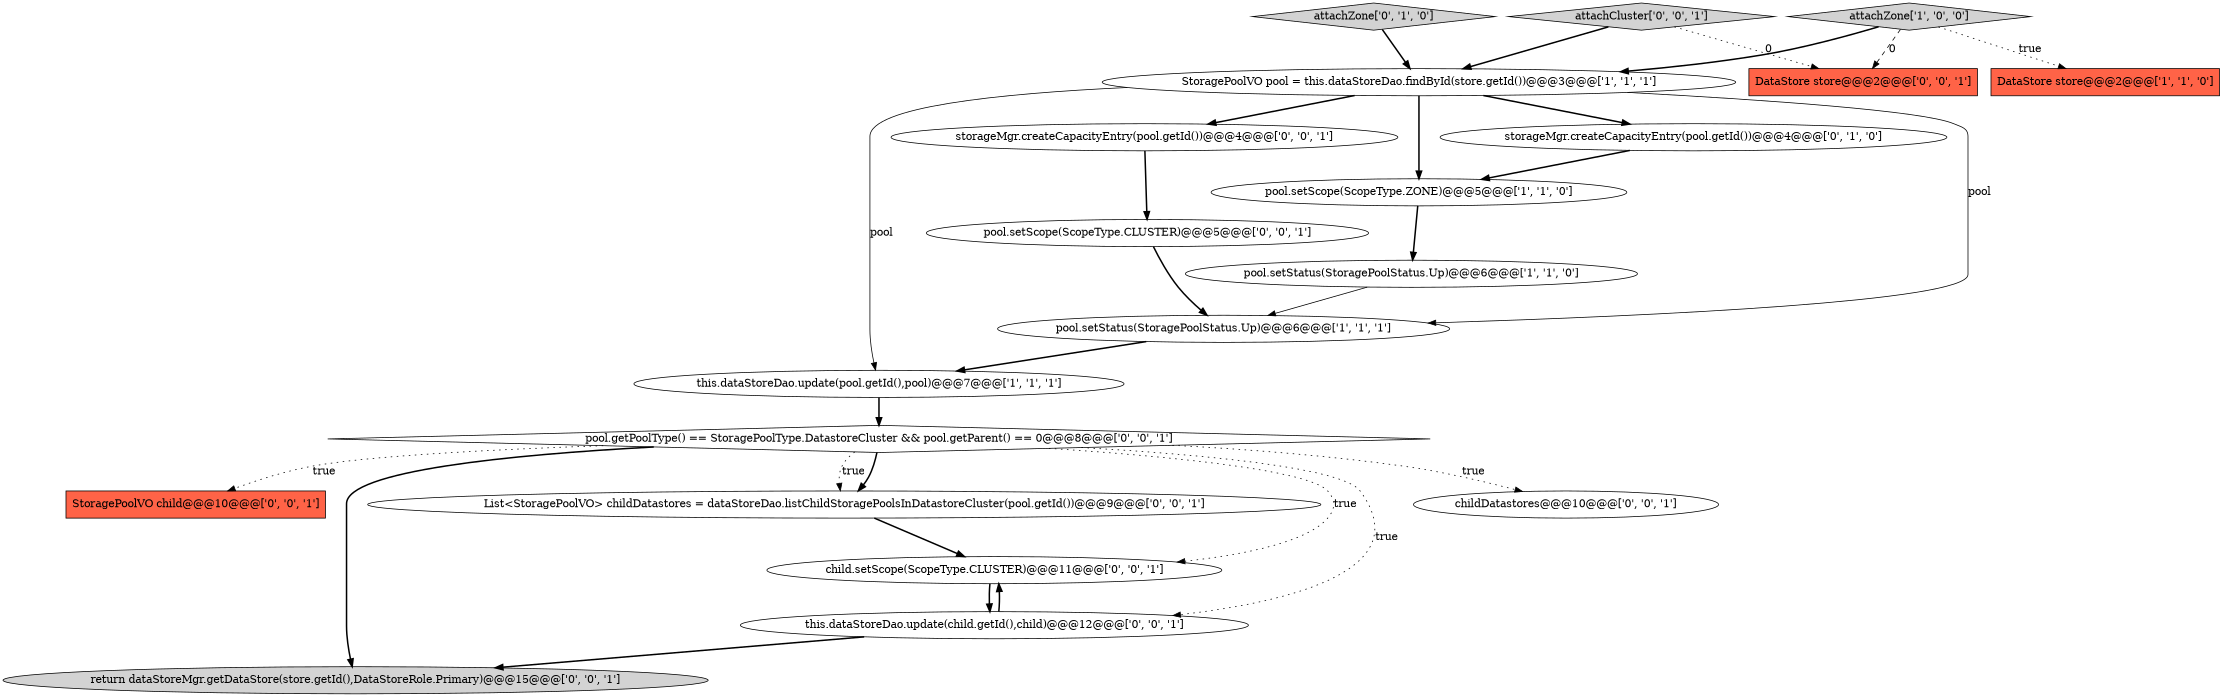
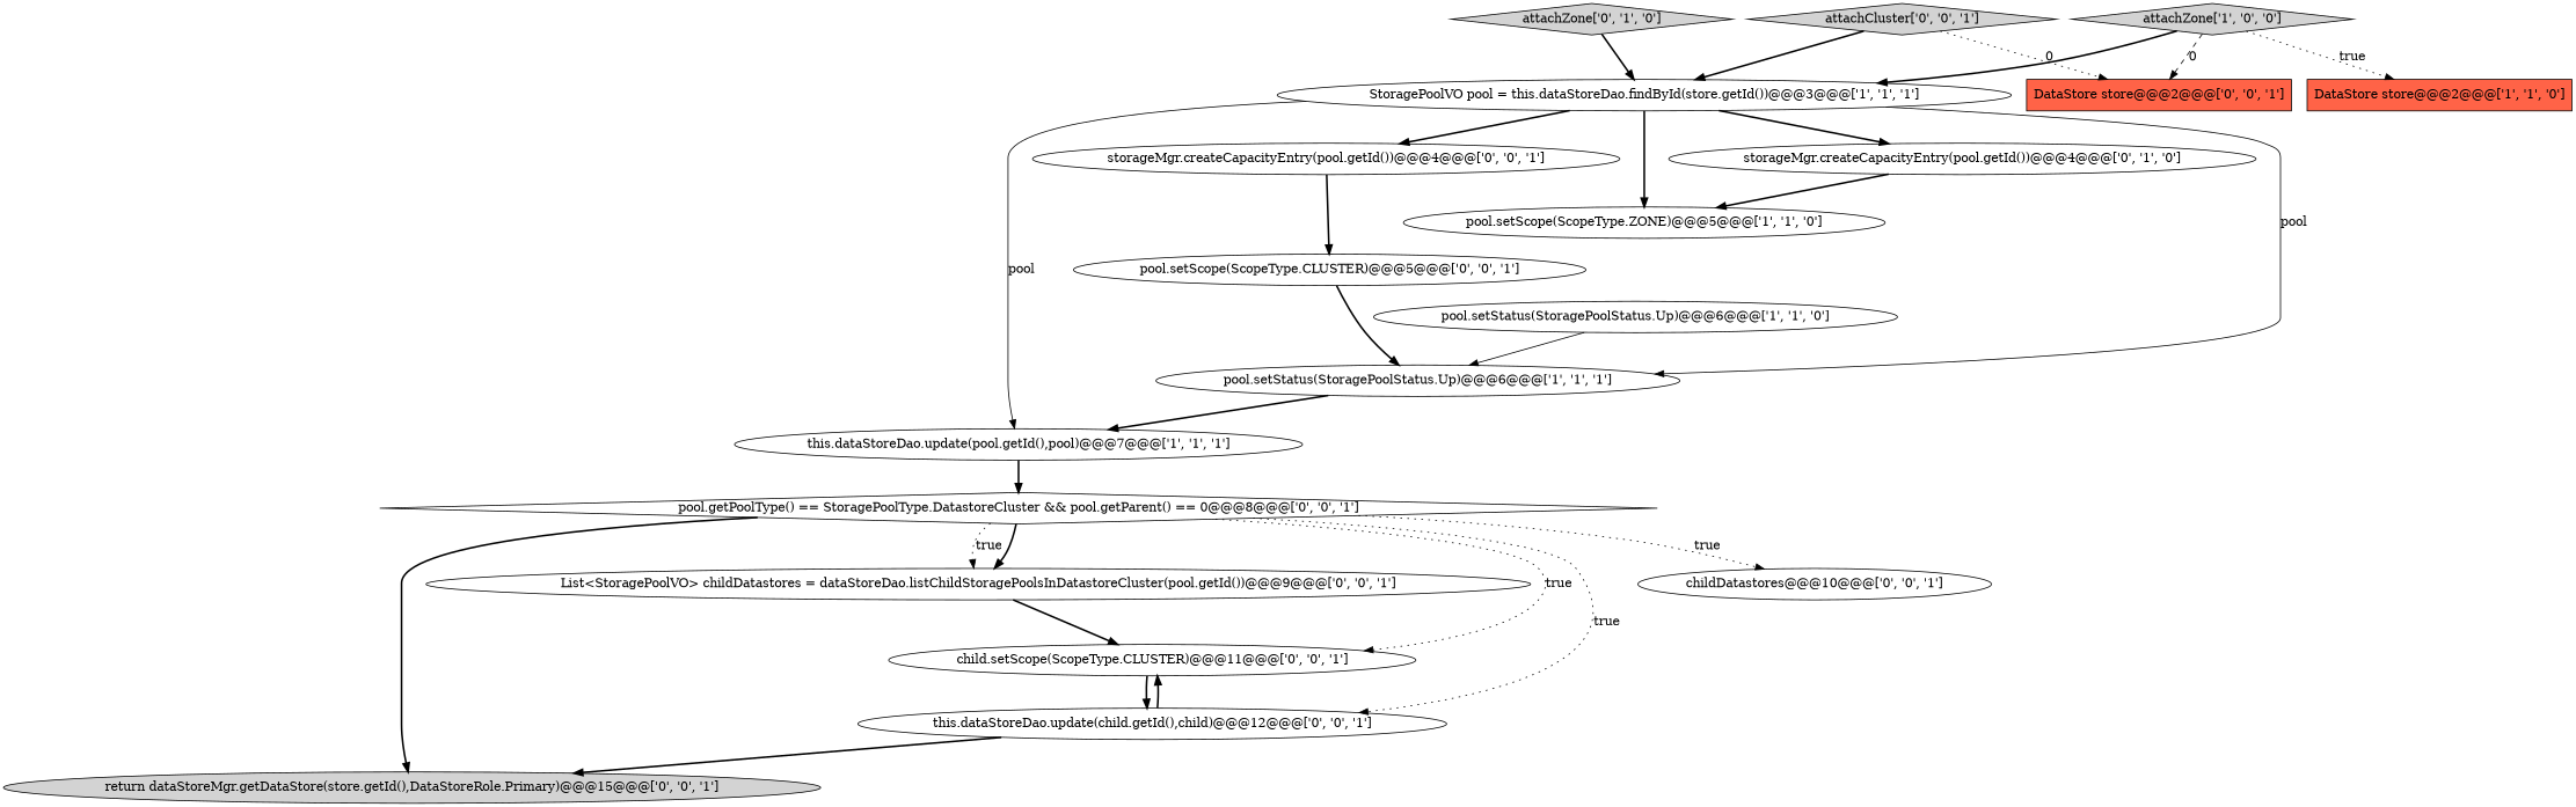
  digraph {
    node [fillcolor=white shape=ellipse style=filled]
    edge [style=bold]
    n1 [label="this.dataStoreDao.update(pool.getId(),pool)@@@7@@@['1', '1', '1']"]
    n2 [label="pool.getPoolType() == StoragePoolType.DatastoreCluster && pool.getParent() == 0@@@8@@@['0', '0', '1']" shape=diamond]
-   n3 [fillcolor=tomato label="StoragePoolVO child@@@10@@@['0', '0', '1']" shape=box]
    n4 [label="List<StoragePoolVO> childDatastores = dataStoreDao.listChildStoragePoolsInDatastoreCluster(pool.getId())@@@9@@@['0', '0', '1']"]
    n5 [label="child.setScope(ScopeType.CLUSTER)@@@11@@@['0', '0', '1']"]
    n6 [fillcolor=lightgray label="return dataStoreMgr.getDataStore(store.getId(),DataStoreRole.Primary)@@@15@@@['0', '0', '1']"]
    n7 [label="childDatastores@@@10@@@['0', '0', '1']"]
    n8 [label="this.dataStoreDao.update(child.getId(),child)@@@12@@@['0', '0', '1']"]
    n9 [fillcolor=lightgray label="attachZone['0', '1', '0']" shape=diamond]
    n10 [label="StoragePoolVO pool = this.dataStoreDao.findById(store.getId())@@@3@@@['1', '1', '1']"]
    n11 [fillcolor=tomato label="DataStore store@@@2@@@['1', '1', '0']" shape=box]
    n12 [label="pool.setStatus(StoragePoolStatus.Up)@@@6@@@['1', '1', '1']"]
    n13 [label="storageMgr.createCapacityEntry(pool.getId())@@@4@@@['0', '1', '0']"]
    n14 [label="pool.setScope(ScopeType.ZONE)@@@5@@@['1', '1', '0']"]
    n15 [label="storageMgr.createCapacityEntry(pool.getId())@@@4@@@['0', '0', '1']"]
    n16 [fillcolor=tomato label="DataStore store@@@2@@@['0', '0', '1']" shape=box]
    n17 [fillcolor=lightgray label="attachZone['1', '0', '0']" shape=diamond]
    n18 [label="pool.setScope(ScopeType.CLUSTER)@@@5@@@['0', '0', '1']"]
    n19 [fillcolor=lightgray label="attachCluster['0', '0', '1']" shape=diamond]
    n20 [label="pool.setStatus(StoragePoolStatus.Up)@@@6@@@['1', '1', '0']"]
    n1 -> n2
-   n2 -> n3 [label=true style=dotted]
    n2 -> n4
    n2 -> n4 [label=true style=dotted]
    n2 -> n5 [label=true style=dotted]
    n2 -> n6
    n2 -> n7 [label=true style=dotted]
    n2 -> n8 [label=true style=dotted]
    n4 -> n5
    n5 -> n8
    n8 -> n5
    n8 -> n6
    n9 -> n10
    n10 -> n1 [label=pool style=solid]
    n10 -> n12 [label=pool style=solid]
    n10 -> n13
    n10 -> n14
    n10 -> n15
    n12 -> n1
    n13 -> n14
-   n14 -> n20
    n15 -> n18
    n17 -> n10
    n17 -> n11 [label=true style=dotted]
    n17 -> n16 [label=0 style=dashed]
    n18 -> n12
    n19 -> n10
    n19 -> n16 [label=0 style=dotted]
    n20 -> n12 [style=solid]
  }
